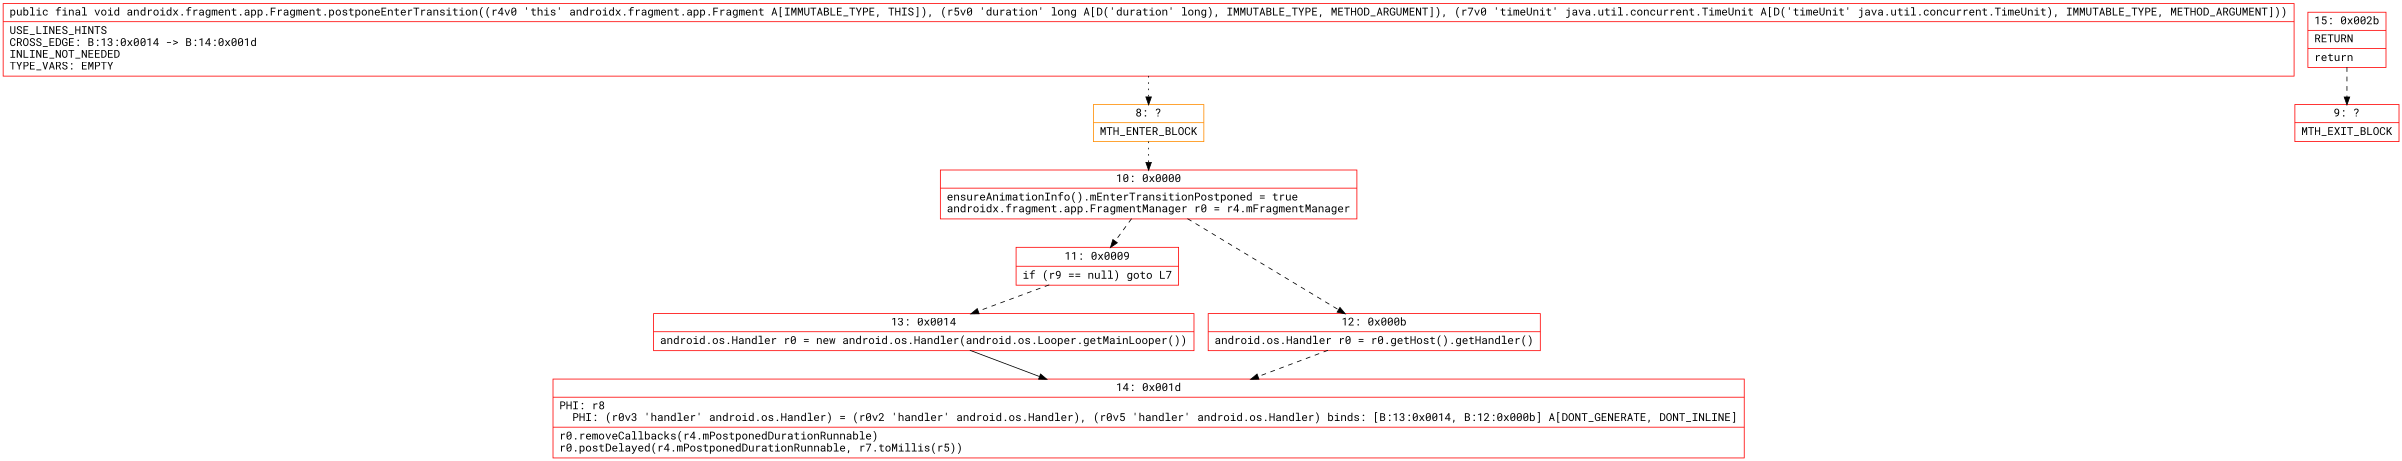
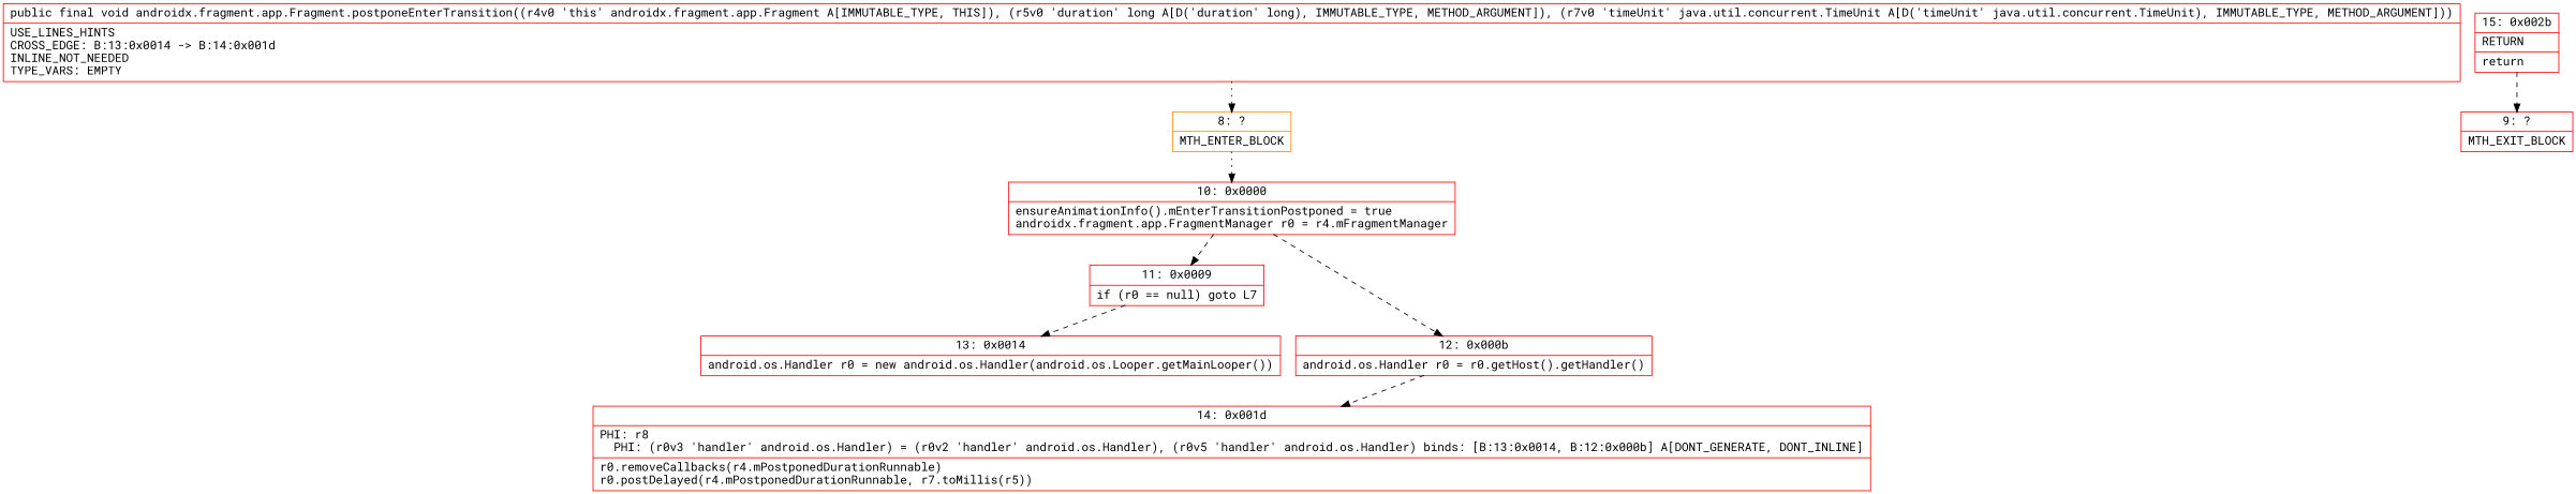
  digraph {
    fontname="Roboto Mono"
    node [color=red fontname="Roboto Mono" shape=record]
    edge [fontname="Roboto Mono" style=dashed]
    n1 [color=darkorange label="{8\:\ ?|MTH_ENTER_BLOCK\l}"]
    n2 [label="{10\:\ 0x0000|ensureAnimationInfo().mEnterTransitionPostponed = true\landroidx.fragment.app.FragmentManager r0 = r4.mFragmentManager\l}"]
-   n3 [label="{11\:\ 0x0009|if (r9 == null) goto L7\l}"]
+   n3 [label="{11\:\ 0x0009|if (r0 == null) goto L7\l}"]
    n4 [label="{12\:\ 0x000b|android.os.Handler r0 = r0.getHost().getHandler()\l}"]
    n5 [label="{13\:\ 0x0014|android.os.Handler r0 = new android.os.Handler(android.os.Looper.getMainLooper())\l}"]
    n6 [label="{14\:\ 0x001d|PHI: r8 \l  PHI: (r0v3 'handler' android.os.Handler) = (r0v2 'handler' android.os.Handler), (r0v5 'handler' android.os.Handler) binds: [B:13:0x0014, B:12:0x000b] A[DONT_GENERATE, DONT_INLINE]\l|r0.removeCallbacks(r4.mPostponedDurationRunnable)\lr0.postDelayed(r4.mPostponedDurationRunnable, r7.toMillis(r5))\l}"]
    n7 [label="{15\:\ 0x002b|RETURN\l|return\l}"]
    n8 [label="{9\:\ ?|MTH_EXIT_BLOCK\l}"]
    n9 [label="{public final void androidx.fragment.app.Fragment.postponeEnterTransition((r4v0 'this' androidx.fragment.app.Fragment A[IMMUTABLE_TYPE, THIS]), (r5v0 'duration' long A[D('duration' long), IMMUTABLE_TYPE, METHOD_ARGUMENT]), (r7v0 'timeUnit' java.util.concurrent.TimeUnit A[D('timeUnit' java.util.concurrent.TimeUnit), IMMUTABLE_TYPE, METHOD_ARGUMENT]))  | USE_LINES_HINTS\lCROSS_EDGE: B:13:0x0014 \-\> B:14:0x001d\lINLINE_NOT_NEEDED\lTYPE_VARS: EMPTY\l}"]
    n1 -> n2 [style=dotted]
    n2 -> n3
    n2 -> n4
    n3 -> n5
    n4 -> n6
-   n5 -> n6 [style=solid]
    n7 -> n8
    n9 -> n1 [style=dotted]
  }
